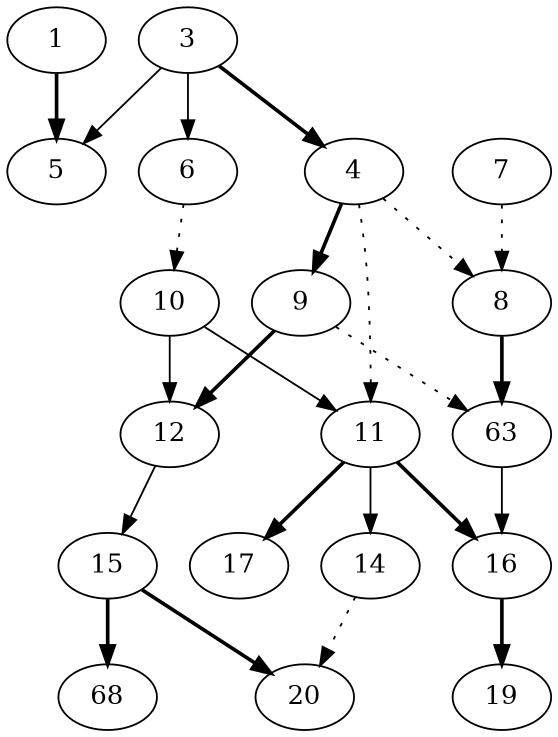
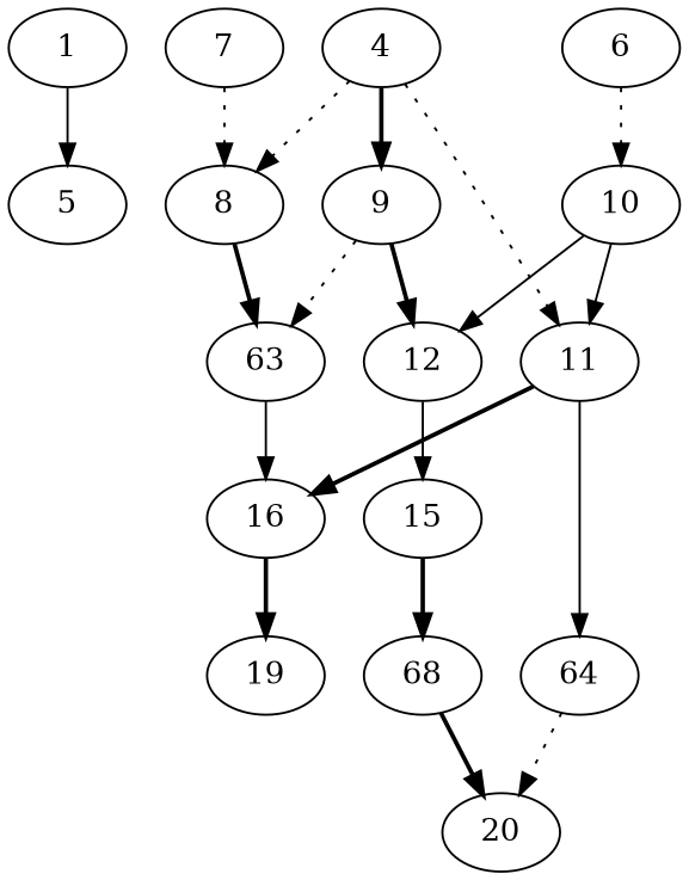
  digraph {
    node [alpha=0.06]
    edge [style=bold]
    1 [alpha=0.05 expect_size=31058944]
    5 [alpha=0.08 expect_size=48321536]
    10 [alpha=0.13 expect_size=29983744]
    11 [expect_size=12499968]
    12 [alpha=0.09 expect_size=23993344]
-   3 [alpha=0.17 expect_size=18972672]
    4 [alpha=0.07 expect_size=11723776]
    6 [alpha=0.20 expect_size=36630528]
    8 [alpha=0.04 expect_size=34281472]
    9 [alpha=0.02 expect_size=19173376]
    7 [alpha=0.18 expect_size=42480640]
    n12 [alpha=0.10 expect_size=51196928 label=63]
    16 [alpha=0.15 expect_size=33786880]
-   14 [alpha=0.13 expect_size=44957696]
-   17 [alpha=0.12 expect_size=33615872]
+   14 [alpha=0.13 expect_size=44957696 label=64]
    15 [expect_size=13806592]
    19 [alpha=0.02 expect_size=38464512]
    20 [expect_size=43959296]
    n19 [alpha=0.02 expect_size=29290496 label=68]
-   1 -> 5
+   1 -> 5 [style=solid]
    10 -> 11 [style=solid]
    10 -> 12 [style=solid]
    11 -> 16
    11 -> 14 [style=solid]
-   11 -> 17
    12 -> 15 [style=solid]
-   3 -> 5 [style=solid]
-   3 -> 4
-   3 -> 6 [style=solid]
    4 -> 11 [style=dotted]
    4 -> 8 [style=dotted]
    4 -> 9
    6 -> 10 [style=dotted]
    8 -> n12
    9 -> 12
    9 -> n12 [style=dotted]
    7 -> 8 [style=dotted]
    n12 -> 16 [style=solid]
    16 -> 19
    14 -> 20 [style=dotted]
-   15 -> 20
+   n19 -> 20
    15 -> n19
  }
